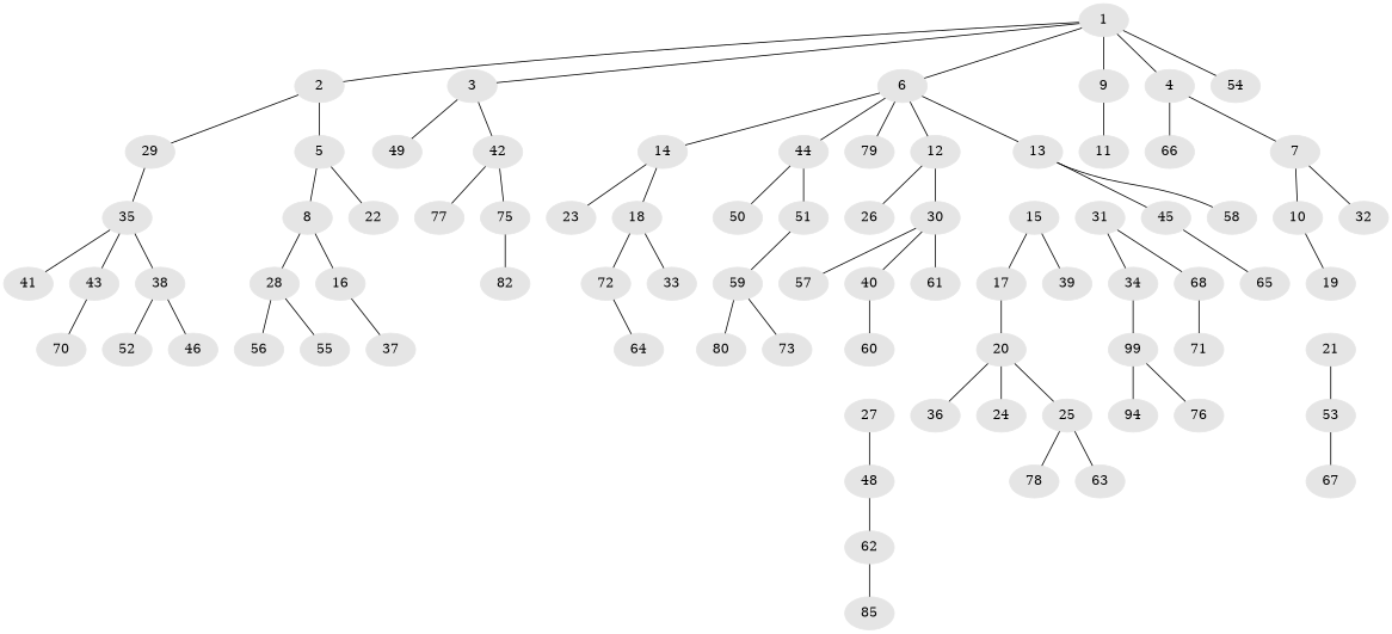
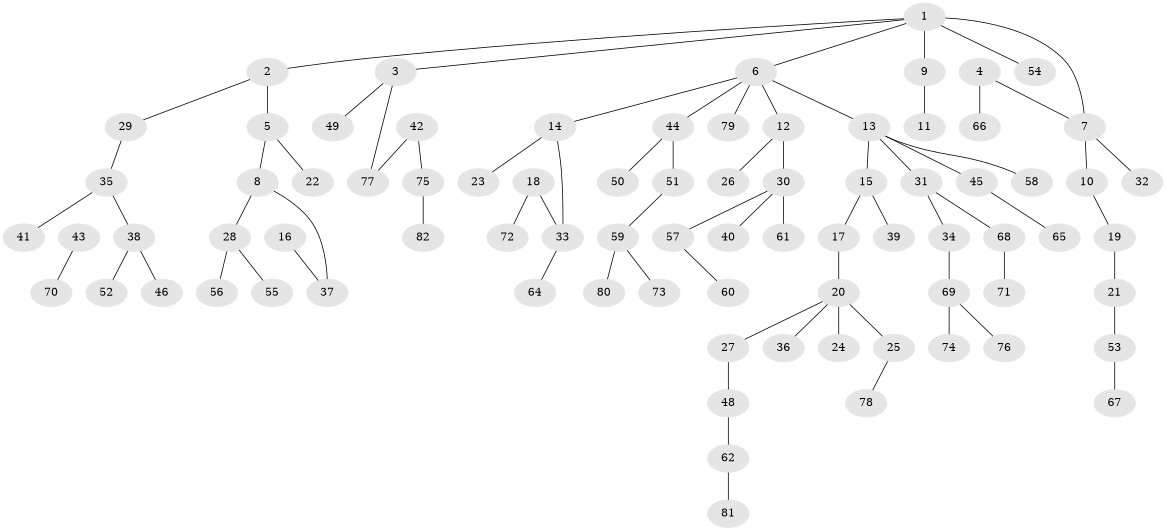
  graph {
    node [color=gray90 style=filled]
    1
    2
    3
    4
    6
    9
    54
    5
    29
    42
    49
    7
    66
    12
    13
    14
    44
    79
    11
    8
    22
    35
    75
    77
    10
    32
    16
    28
    26
    30
    15
    31
    45
    58
    18
    23
    50
    51
    19
    37
    55
    56
    21
    40
    57
    61
    17
    39
    34
    68
    65
    33
    72
    20
    24
    25
    27
    36
    64
    53
-   63
    78
    48
    67
    62
    38
    41
    43
    60
-   69 [label=99]
+   69
    71
-   74 [label=94]
+   74
    76
    46
    52
    70
    82
    59
-   81 [label=85]
+   81
    73
    80
    1 -- 2
    1 -- 3
-   1 -- 4
+   1 -- 7
    1 -- 6
    1 -- 9
    1 -- 54
    2 -- 5
    2 -- 29
-   3 -- 42
+   3 -- 77
    3 -- 49
    4 -- 7
    4 -- 66
    6 -- 12
    6 -- 13
    6 -- 14
    6 -- 44
    6 -- 79
    9 -- 11
    5 -- 8
    5 -- 22
    29 -- 35
    42 -- 75
    42 -- 77
    7 -- 10
    7 -- 32
    12 -- 26
    12 -- 30
+   13 -- 15
+   13 -- 31
    13 -- 45
    13 -- 58
-   14 -- 18
+   14 -- 33
    14 -- 23
    44 -- 50
    44 -- 51
-   8 -- 16
+   8 -- 37
    8 -- 28
    35 -- 38
    35 -- 41
-   35 -- 43
    75 -- 82
    10 -- 19
    16 -- 37
    28 -- 55
    28 -- 56
    30 -- 40
    30 -- 57
    30 -- 61
    15 -- 17
    15 -- 39
    31 -- 34
    31 -- 68
    45 -- 65
    18 -- 33
    18 -- 72
    51 -- 59
+   19 -- 21
    21 -- 53
-   40 -- 60
+   57 -- 60
    17 -- 20
    34 -- 69
    68 -- 71
-   72 -- 64
+   33 -- 64
    20 -- 24
    20 -- 25
+   20 -- 27
    20 -- 36
-   25 -- 63
    25 -- 78
    27 -- 48
    53 -- 67
    48 -- 62
    62 -- 81
    38 -- 46
    38 -- 52
    43 -- 70
    69 -- 74
    69 -- 76
    59 -- 73
    59 -- 80
  }
